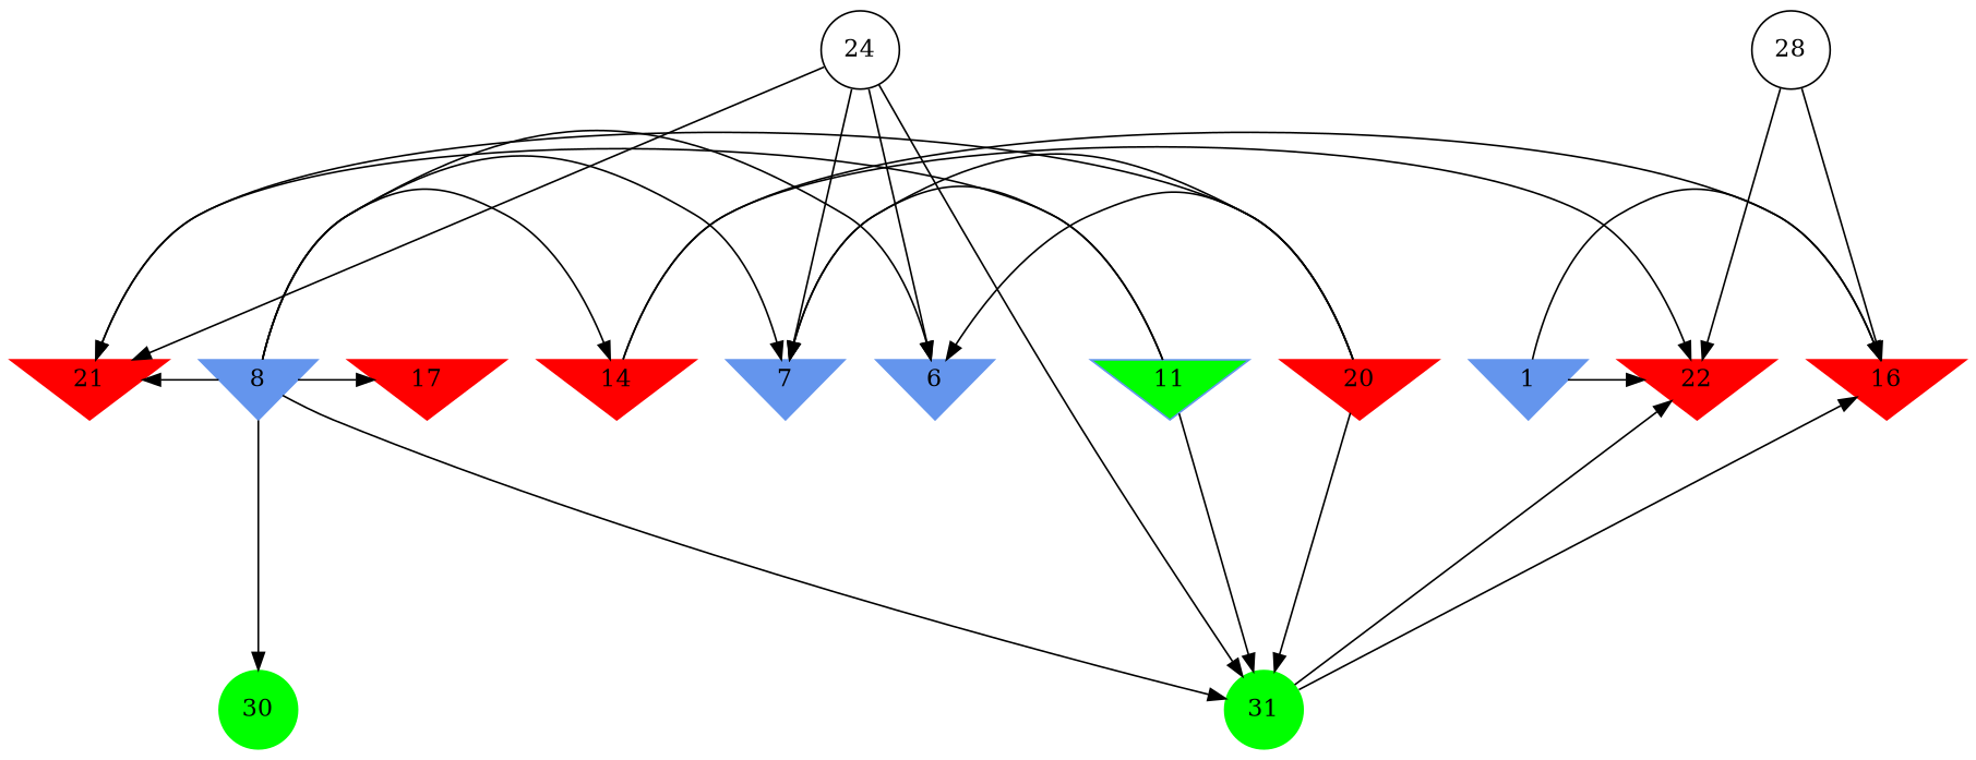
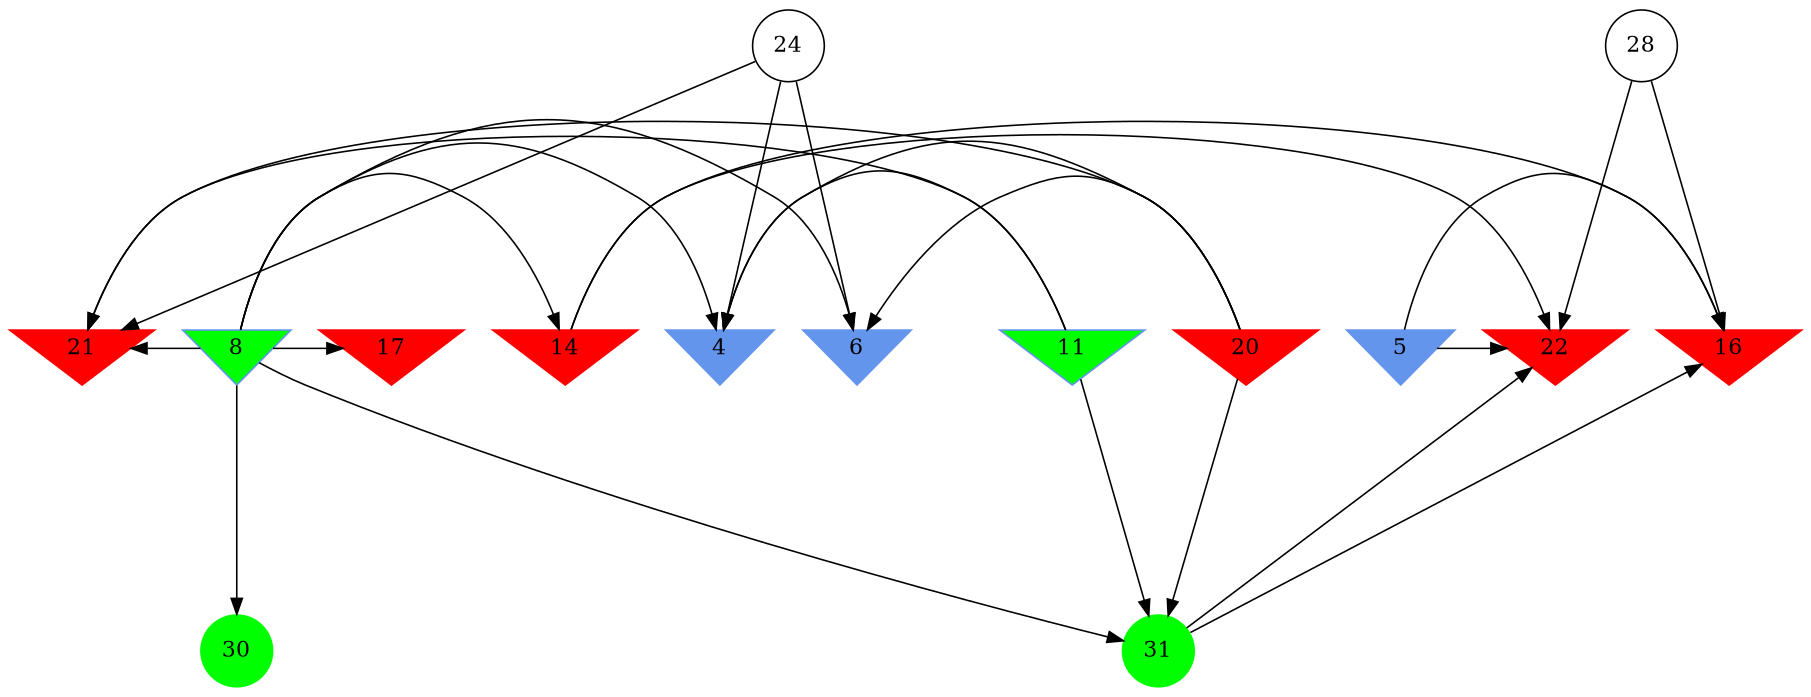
  digraph {
    ranksep=2.0
    node [color=red shape=invtriangle style=filled]
-   5 [color=cornflowerblue label=1]
+   5 [color=cornflowerblue]
    6 [color=cornflowerblue]
-   7 [color=cornflowerblue]
-   8 [color=cornflowerblue]
+   7 [color=cornflowerblue label=4]
+   8 [color=cornflowerblue fillcolor=green]
    11 [color=cornflowerblue fillcolor=green]
    14
    16
    17
    20
    21
    22
    24 [color=black shape=circle style=""]
    n13 [color=black label=28 shape=circle style=""]
    30 [color=green shape=circle]
    31 [color=green shape=circle]
    subgraph sub_1 {
      rank=same
      5
      6
      7
      8
      11
      14
      16
      17
      20
      21
      22
    }
    subgraph sub_2 {
      rank=same
      24
      n13
    }
    subgraph sub_3 {
      rank=same
      30
      31
    }
    5 -> 16
    5 -> 22
    8 -> 6
    8 -> 7
    8 -> 14
    8 -> 17
    8 -> 21
    8 -> 30
    8 -> 31
    11 -> 7
    11 -> 21
    11 -> 31
    14 -> 16
    14 -> 22
    20 -> 6
    20 -> 7
    20 -> 21
    20 -> 31
    24 -> 6
    24 -> 7
    24 -> 21
-   24 -> 31
    n13 -> 16
    n13 -> 22
    31 -> 16
    31 -> 22
  }
